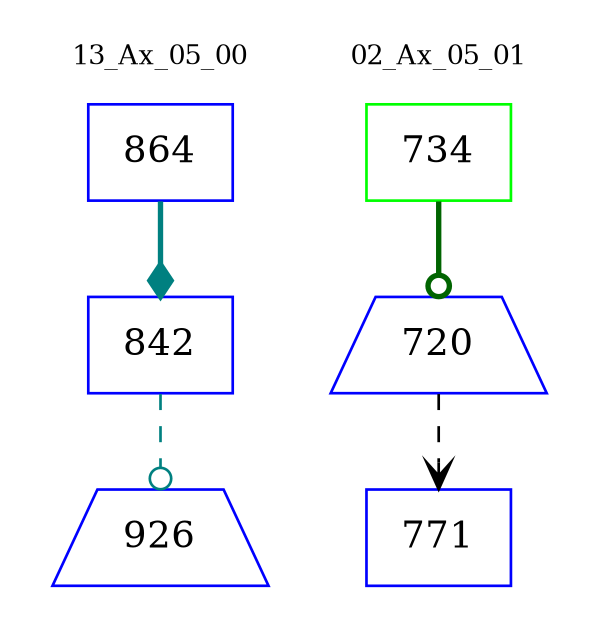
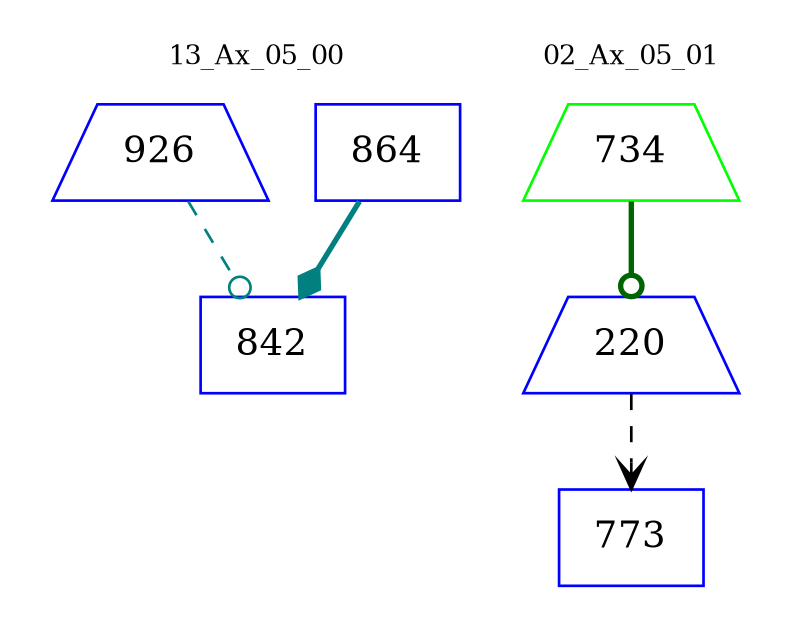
  digraph {
    node [color=blue shape=box]
    edge [arrowhead=odot color=teal style=bold]
    n1 [label=864]
    n2 [label=842]
    n3 [label=926 shape=trapezium]
-   n4 [color=green label=734]
-   n5 [label=720 shape=trapezium]
-   n6 [label=771]
+   n4 [color=green label=734 shape=trapezium]
+   n5 [label=220 shape=trapezium]
+   n6 [label=773]
    subgraph cluster_1 {
      color=white
      fontsize=10
      label="13_Ax_05_00"
      n1
      n2
      n3
    }
    subgraph cluster_2 {
      color=white
      fontsize=10
      label="02_Ax_05_01"
      n4
      n5
      n6
    }
    n1 -> n2 [arrowhead=diamond]
-   n2 -> n3 [style=dashed]
+   n3 -> n2 [style=dashed]
    n4 -> n5 [color=darkgreen]
    n5 -> n6 [arrowhead=vee color=black style=dashed]
  }
